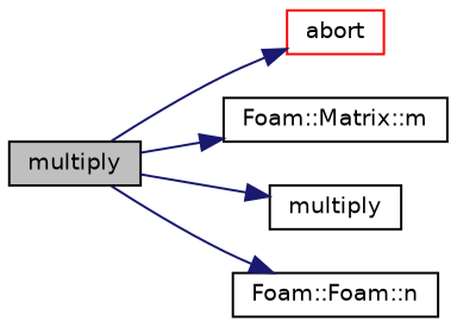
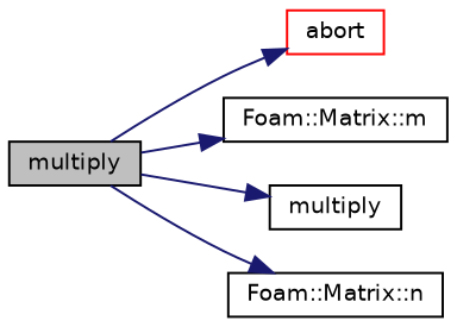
  digraph {
    rankdir=LR
    node [color=black fontname=Helvetica fontsize=10 shape=record]
    edge [color=midnightblue fontname=Helvetica fontsize=10 labelfontname=Helvetica labelfontsize=10 style=solid]
    n1 [fillcolor=grey75 fontcolor=black height=0.2 label=multiply style=filled width=0.4]
    n2 [color=red height=0.2 label=abort width=0.4]
    n3 [height=0.2 label="Foam::Matrix::m" width=0.4]
    n4 [height=0.2 label=multiply width=0.4]
-   n5 [height=0.2 label="Foam::Foam::n" width=0.4]
+   n5 [height=0.2 label="Foam::Matrix::n" width=0.4]
    n1 -> n2
    n1 -> n3
    n1 -> n4
    n1 -> n5
  }
